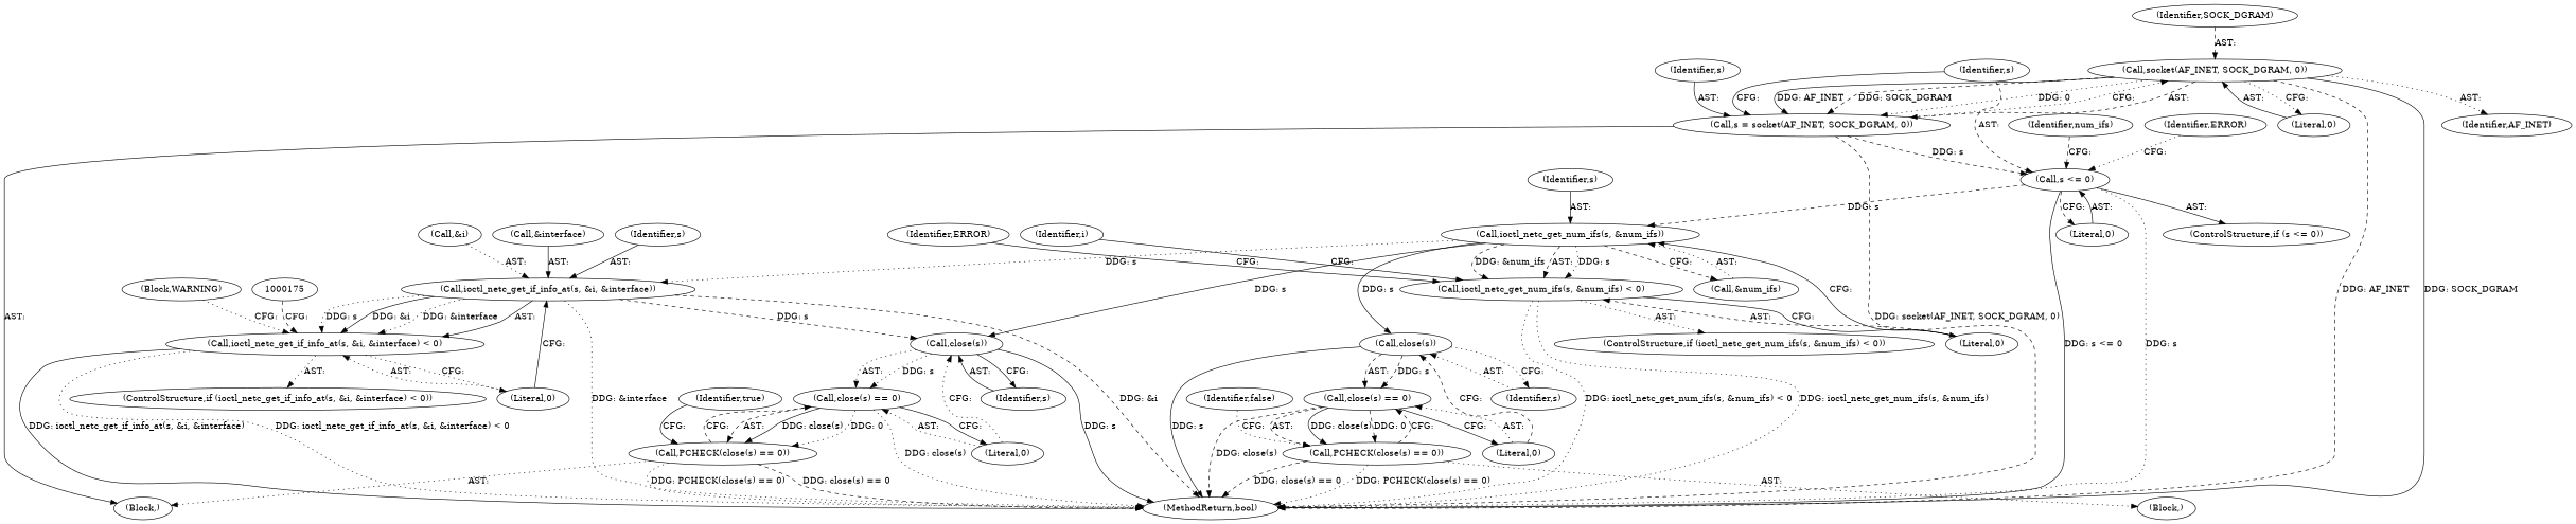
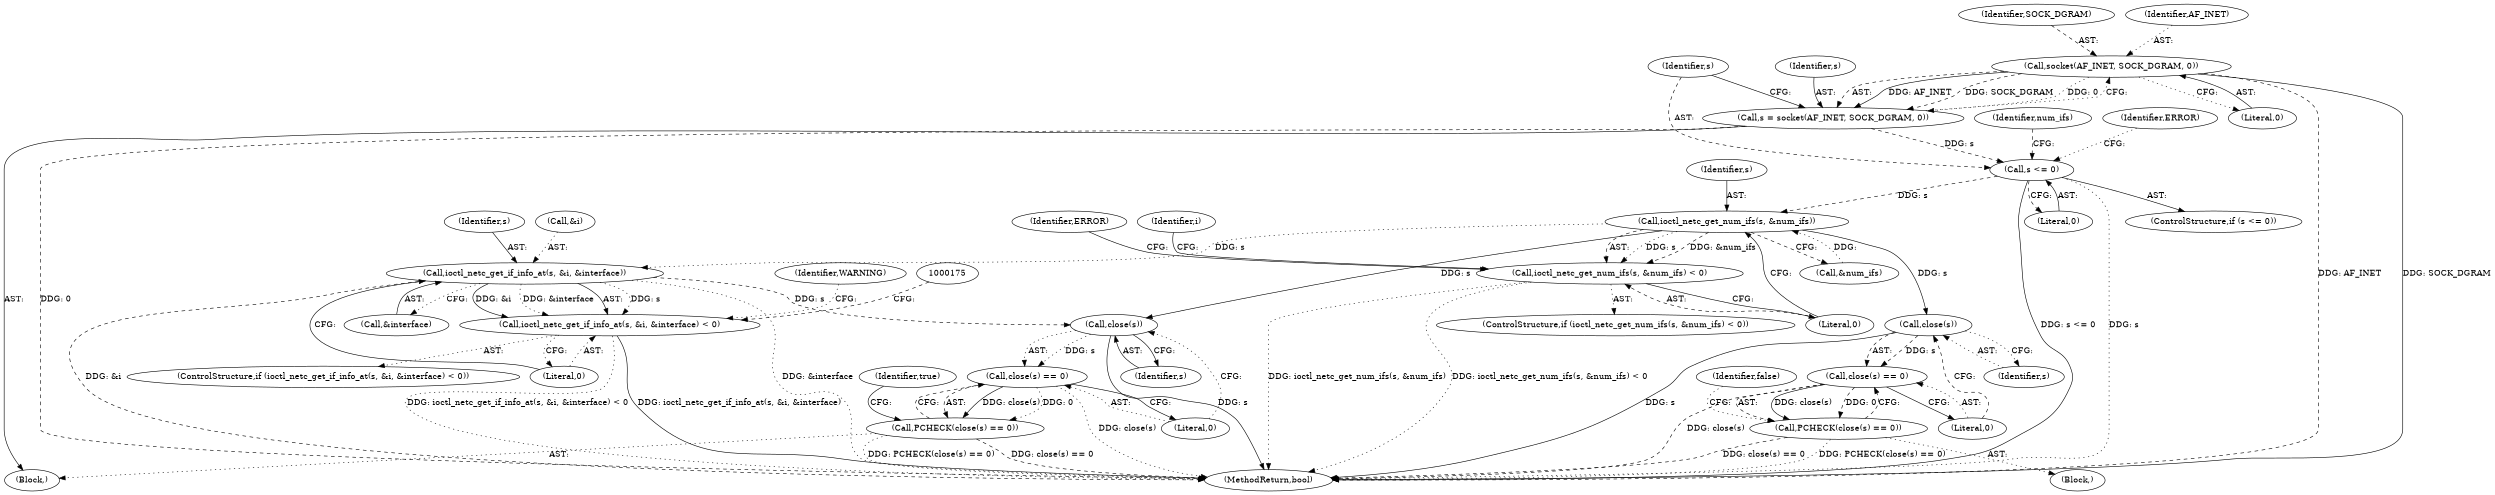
  digraph {
    edge [style=dotted]
    n1 [label="(Call,socket(AF_INET, SOCK_DGRAM, 0))"]
    n2 [label="(Call,s = socket(AF_INET, SOCK_DGRAM, 0))"]
    n3 [label="(Literal,0)"]
    n4 [label="(MethodReturn,bool)"]
    n5 [label="(Call,s <= 0)"]
    n6 [label="(Block,)"]
    n7 [label="(Call,ioctl_netc_get_num_ifs(s, &num_ifs))"]
    n8 [label="(ControlStructure,if (s <= 0))"]
    n9 [label="(Literal,0)"]
    n10 [label="(Call,ioctl_netc_get_num_ifs(s, &num_ifs) < 0)"]
    n11 [label="(Call,close(s))"]
    n12 [label="(Call,ioctl_netc_get_if_info_at(s, &i, &interface))"]
    n13 [label="(Call,close(s))"]
    n14 [label="(Call,&num_ifs)"]
    n15 [label="(ControlStructure,if (ioctl_netc_get_num_ifs(s, &num_ifs) < 0))"]
    n16 [label="(Literal,0)"]
    n17 [label="(Call,close(s) == 0)"]
    n18 [label="(Identifier,s)"]
    n19 [label="(Call,ioctl_netc_get_if_info_at(s, &i, &interface) < 0)"]
    n20 [label="(Call,&interface)"]
    n21 [label="(Call,close(s) == 0)"]
    n22 [label="(Identifier,s)"]
    n23 [label="(Call,PCHECK(close(s) == 0))"]
    n24 [label="(Literal,0)"]
    n25 [label="(Block,)"]
    n26 [label="(ControlStructure,if (ioctl_netc_get_if_info_at(s, &i, &interface) < 0))"]
    n27 [label="(Literal,0)"]
    n28 [label="(Call,PCHECK(close(s) == 0))"]
    n29 [label="(Literal,0)"]
    n30 [label="(Identifier,s)"]
-   n31 [label="(Block,WARNING)"]
+   n31 [label="(Identifier,WARNING)"]
    n32 [label="(Identifier,s)"]
    n33 [label="(Identifier,num_ifs)"]
    n34 [label="(Identifier,SOCK_DGRAM)"]
    n35 [label="(Identifier,ERROR)"]
    n36 [label="(Identifier,s)"]
    n37 [label="(Call,&i)"]
    n38 [label="(Identifier,ERROR)"]
    n39 [label="(Identifier,true)"]
    n40 [label="(Identifier,s)"]
    n41 [label="(Identifier,false)"]
    n42 [label="(Identifier,AF_INET)"]
    n43 [label="(Identifier,i)"]
    1000175
    n1 -> n2 [label="AST: " style=dashed]
    n1 -> n2 [label="DDG: AF_INET" style=solid]
    n1 -> n2 [label="DDG: SOCK_DGRAM" style=dashed]
    n1 -> n2 [label="DDG: 0"]
    n1 -> n3 [label="CFG: "]
    n1 -> n4 [label="DDG: AF_INET" style=dashed]
    n1 -> n4 [label="DDG: SOCK_DGRAM" style=solid]
    n2 -> n1 [label="CFG: "]
-   n2 -> n4 [label="DDG: socket(AF_INET, SOCK_DGRAM, 0)" style=dashed]
+   n2 -> n4 [label="DDG: 0" style=dashed]
    n2 -> n5 [label="DDG: s" style=dashed]
    n2 -> n6 [label="AST: " style=solid]
    n3 -> n1 [label="AST: " style=solid]
    n5 -> n4 [label="DDG: s <= 0" style=solid]
    n5 -> n4 [label="DDG: s"]
    n5 -> n7 [label="DDG: s" style=dashed]
    n5 -> n8 [label="AST: " style=solid]
    n5 -> n9 [label="CFG: " style=dashed]
    n7 -> n10 [label="AST: " style=dashed]
    n7 -> n10 [label="DDG: s"]
    n7 -> n10 [label="DDG: &num_ifs" style=dashed]
    n7 -> n11 [label="DDG: s" style=solid]
    n7 -> n12 [label="DDG: s"]
    n7 -> n13 [label="DDG: s" style=solid]
    n7 -> n14 [label="CFG: " style=dashed]
    n9 -> n5 [label="AST: " style=solid]
    n10 -> n4 [label="DDG: ioctl_netc_get_num_ifs(s, &num_ifs) < 0"]
    n10 -> n4 [label="DDG: ioctl_netc_get_num_ifs(s, &num_ifs)"]
    n10 -> n15 [label="AST: "]
    n10 -> n16 [label="CFG: " style=solid]
    n11 -> n4 [label="DDG: s" style=solid]
    n11 -> n17 [label="AST: " style=dashed]
    n11 -> n17 [label="DDG: s" style=dashed]
    n11 -> n18 [label="CFG: "]
    n12 -> n4 [label="DDG: &interface"]
    n12 -> n4 [label="DDG: &i" style=dashed]
    n12 -> n13 [label="DDG: s" style=dashed]
    n12 -> n19 [label="AST: " style=solid]
    n12 -> n19 [label="DDG: s"]
    n12 -> n19 [label="DDG: &i" style=solid]
    n12 -> n19 [label="DDG: &interface"]
+   n12 -> n20 [label="CFG: "]
    n13 -> n4 [label="DDG: s" style=solid]
    n13 -> n21 [label="AST: "]
    n13 -> n21 [label="DDG: s"]
    n13 -> n22 [label="CFG: " style=solid]
-   n14 -> n7 [label="AST: "]
+   n14 -> n7 [label="DDG: "]
    n16 -> n7 [label="CFG: " style=solid]
    n16 -> n10 [label="AST: " style=dashed]
    n17 -> n4 [label="DDG: close(s)" style=dashed]
    n17 -> n23 [label="AST: " style=dashed]
    n17 -> n23 [label="DDG: close(s)" style=solid]
    n17 -> n23 [label="DDG: 0" style=dashed]
    n17 -> n24 [label="CFG: " style=solid]
    n18 -> n11 [label="AST: "]
    n19 -> n4 [label="DDG: ioctl_netc_get_if_info_at(s, &i, &interface)" style=solid]
    n19 -> n4 [label="DDG: ioctl_netc_get_if_info_at(s, &i, &interface) < 0"]
    n19 -> n26 [label="AST: "]
    n19 -> n27 [label="CFG: "]
    n20 -> n12 [label="AST: " style=solid]
    n21 -> n4 [label="DDG: close(s)"]
    n21 -> n28 [label="AST: " style=dashed]
    n21 -> n28 [label="DDG: close(s)" style=solid]
    n21 -> n28 [label="DDG: 0"]
    n21 -> n29 [label="CFG: " style=solid]
    n22 -> n13 [label="AST: " style=solid]
    n23 -> n4 [label="DDG: close(s) == 0" style=dashed]
    n23 -> n4 [label="DDG: PCHECK(close(s) == 0)"]
    n23 -> n17 [label="CFG: " style=dashed]
    n23 -> n25 [label="AST: "]
    n24 -> n11 [label="CFG: " style=dashed]
    n24 -> n17 [label="AST: "]
    n27 -> n12 [label="CFG: " style=solid]
    n27 -> n19 [label="AST: "]
    n28 -> n4 [label="DDG: close(s) == 0" style=dashed]
    n28 -> n4 [label="DDG: PCHECK(close(s) == 0)"]
    n28 -> n6 [label="AST: "]
    n28 -> n21 [label="CFG: " style=dashed]
    n29 -> n13 [label="CFG: "]
    n29 -> n21 [label="AST: "]
    n30 -> n2 [label="CFG: " style=solid]
    n30 -> n5 [label="AST: " style=dashed]
    n31 -> n19 [label="CFG: "]
    n32 -> n2 [label="AST: " style=solid]
    n33 -> n5 [label="CFG: " style=dashed]
    n34 -> n1 [label="AST: " style=dashed]
    n35 -> n5 [label="CFG: "]
    n36 -> n12 [label="AST: " style=solid]
    n37 -> n12 [label="AST: "]
    n38 -> n10 [label="CFG: " style=solid]
    n39 -> n28 [label="CFG: " style=solid]
    n40 -> n7 [label="AST: " style=solid]
    n41 -> n23 [label="CFG: "]
-   n1 -> n42 [label="AST: "]
+   n42 -> n1 [label="AST: "]
    n43 -> n10 [label="CFG: " style=solid]
    1000175 -> n19 [label="CFG: " style=dashed]
  }
